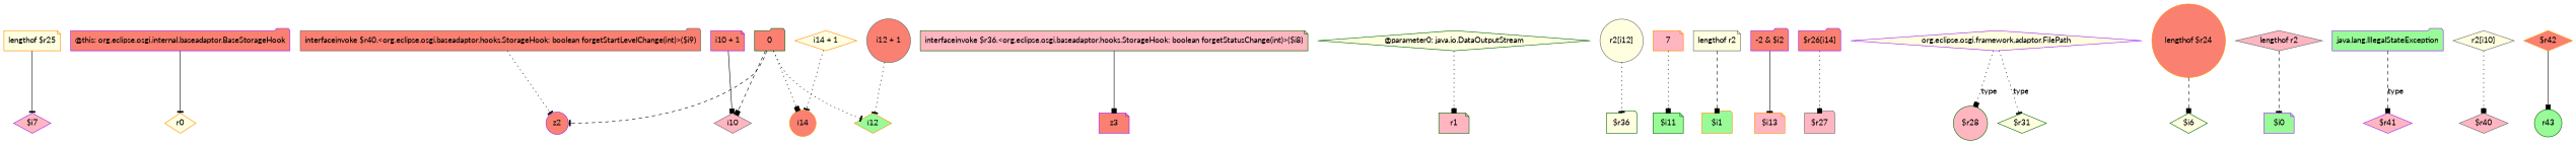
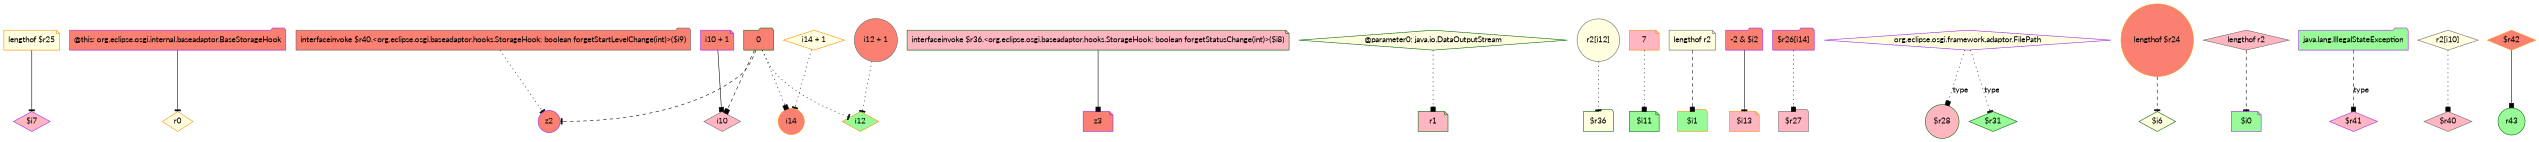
  digraph {
    fontname=Lato
    node [color=purple fillcolor=salmon fontname=Lato shape=diamond style=filled]
    edge [arrowhead=box fontname=Lato style=dotted]
    n1 [color=darkorange fillcolor=lightyellow label="lengthof $r25" shape=note]
    n2 [fillcolor=lightpink label="$i7"]
    n3 [label="@this: org.eclipse.osgi.internal.baseadaptor.BaseStorageHook" shape=folder]
    n4 [color=darkorange fillcolor=lightyellow label=r0]
    n5 [color=darkgreen label=0 shape=folder]
    n6 [color=gray40 fillcolor=lightpink label=i10]
    n7 [label=z2 shape=circle]
    n8 [color=darkorange label=i14 shape=circle]
    n9 [color=darkorange fillcolor=palegreen label=i12]
    n10 [label=z3 shape=note]
    n11 [color=gray40 label="interfaceinvoke $r40.<org.eclipse.osgi.baseadaptor.hooks.StorageHook: boolean forgetStartLevelChange(int)>($i9)" shape=folder]
    n12 [color=darkorange fillcolor=lightyellow label="i14 + 1"]
    n13 [color=darkgreen fillcolor=lightyellow label="@parameter0: java.io.DataOutputStream"]
    n14 [color=darkgreen fillcolor=lightpink label=r1 shape=note]
    n15 [color=gray40 fillcolor=lightyellow label="r2[i12]" shape=circle]
    n16 [color=darkgreen fillcolor=lightyellow label="$r36" shape=folder]
    n17 [color=darkorange fillcolor=lightpink label=7 shape=note]
    n18 [color=darkgreen fillcolor=palegreen label="$i11" shape=note]
    n19 [color=gray40 fillcolor=lightyellow label="lengthof r2" shape=note]
    n20 [color=darkorange fillcolor=palegreen label="$i1" shape=folder]
    n21 [color=darkgreen fillcolor=lightpink label="interfaceinvoke $r36.<org.eclipse.osgi.baseadaptor.hooks.StorageHook: boolean forgetStatusChange(int)>($i8)" shape=note]
    n22 [label="-2 & $i2" shape=folder]
    n23 [color=darkorange fillcolor=lightpink label="$i13" shape=note]
    n24 [label="$r26[i14]" shape=folder]
    n25 [color=gray40 fillcolor=lightpink label="$r27" shape=folder]
    n26 [fillcolor=lightyellow label="org.eclipse.osgi.framework.adaptor.FilePath"]
    n27 [color=darkgreen fillcolor=lightpink label="$r28" shape=circle]
-   n28 [color=darkgreen fillcolor=lightyellow label="$r31"]
+   n28 [color=darkgreen fillcolor=palegreen label="$r31"]
    n29 [label="i10 + 1" shape=note]
    n30 [color=gray40 label="i12 + 1" shape=circle]
    n31 [color=darkorange label="lengthof $r24" shape=circle]
    n32 [color=darkgreen fillcolor=lightyellow label="$i6"]
    n33 [color=gray40 fillcolor=lightpink label="lengthof r2"]
    n34 [fillcolor=palegreen label="$i0" shape=note]
    n35 [fillcolor=palegreen label="java.lang.IllegalStateException" shape=folder]
    n36 [fillcolor=lightpink label="$r41"]
    n37 [color=gray40 fillcolor=lightyellow label="r2[i10]"]
    n38 [color=gray40 fillcolor=lightpink label="$r40"]
    n39 [color=darkorange label="$r42"]
    n40 [color=darkgreen fillcolor=palegreen label=r43 shape=circle]
    n1 -> n2 [arrowhead=tee style=solid]
    n3 -> n4 [arrowhead=tee style=solid]
    n5 -> n6 [style=dashed]
    n5 -> n7 [arrowhead=tee style=dashed]
    n5 -> n8
    n5 -> n9 [arrowhead=tee]
    n11 -> n7 [arrowhead=tee]
    n12 -> n8 [arrowhead=tee]
    n13 -> n14
    n15 -> n16 [arrowhead=tee]
    n17 -> n18
    n19 -> n20 [style=dashed]
    n21 -> n10 [style=solid]
    n22 -> n23 [arrowhead=tee style=solid]
    n24 -> n25
    n26 -> n27 [label=type]
    n26 -> n28 [arrowhead=tee label=type]
    n29 -> n6 [style=solid]
    n30 -> n9 [arrowhead=tee]
-   n31 -> n32 [style=dashed]
+   n31 -> n32 [arrowhead=tee style=dashed]
    n33 -> n34 [arrowhead=tee style=dashed]
    n35 -> n36 [label=type style=dashed]
    n37 -> n38
    n39 -> n40 [style=solid]
  }
